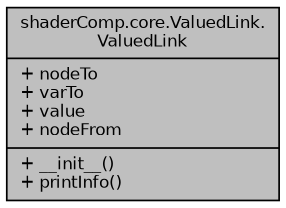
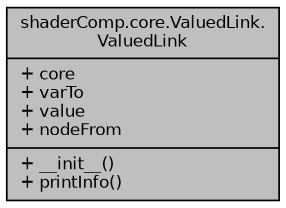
  digraph {
-   n1 [color=black fillcolor=grey75 fontcolor=black fontname=Helvetica fontsize=10 height=0.2 label="{shaderComp.core.ValuedLink.\lValuedLink\n|+ nodeTo\l+ varTo\l+ value\l+ nodeFrom\l|+ __init__()\l+ printInfo()\l}" shape=record style=filled width=0.4]
+   n1 [color=black fillcolor=grey75 fontcolor=black fontname=Helvetica fontsize=10 height=0.2 label="{shaderComp.core.ValuedLink.\lValuedLink\n|+ core\l+ varTo\l+ value\l+ nodeFrom\l|+ __init__()\l+ printInfo()\l}" shape=record style=filled width=0.4]
  }
